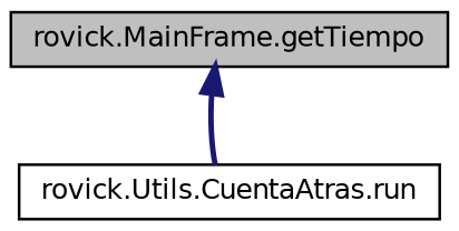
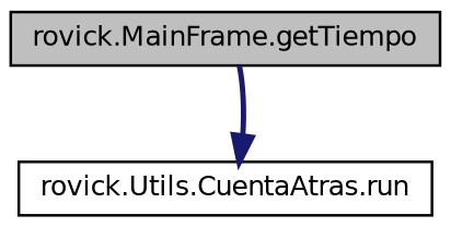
  digraph {
    rankdir=TB
    node [color=black fontname=Helvetica fontsize=10 shape=record style=filled]
    n1 [fillcolor=grey75 fontcolor=black height=0.2 label="rovick.MainFrame.getTiempo" width=0.4]
    n2 [fillcolor=white height=0.2 label="rovick.Utils.CuentaAtras.run" width=0.4]
-   n1 -> n2 [color=midnightblue dir=back fontname=Helvetica fontsize=10 labelfontname=Helvetica labelfontsize=10 style=bold]
+   n2 -> n1 [color=midnightblue dir=back fontname=Helvetica fontsize=10 labelfontname=Helvetica labelfontsize=10 style=bold]
  }
